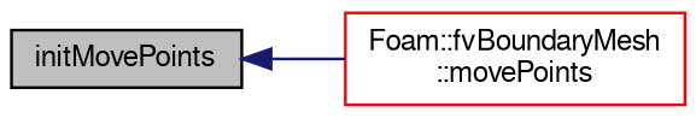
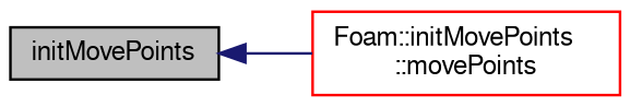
  digraph {
    rankdir=LR
    node [fontname=FreeSans fontsize=10 shape=record]
    n1 [color=black fillcolor=grey75 fontcolor=black height=0.2 label=initMovePoints style=filled width=0.4]
-   n2 [color=red height=0.2 label="Foam::fvBoundaryMesh\l::movePoints" width=0.4]
+   n2 [color=red height=0.2 label="Foam::initMovePoints\l::movePoints" width=0.4]
    n1 -> n2 [color=midnightblue dir=back fontname=FreeSans fontsize=10 labelfontname=FreeSans labelfontsize=10 style=solid]
  }
